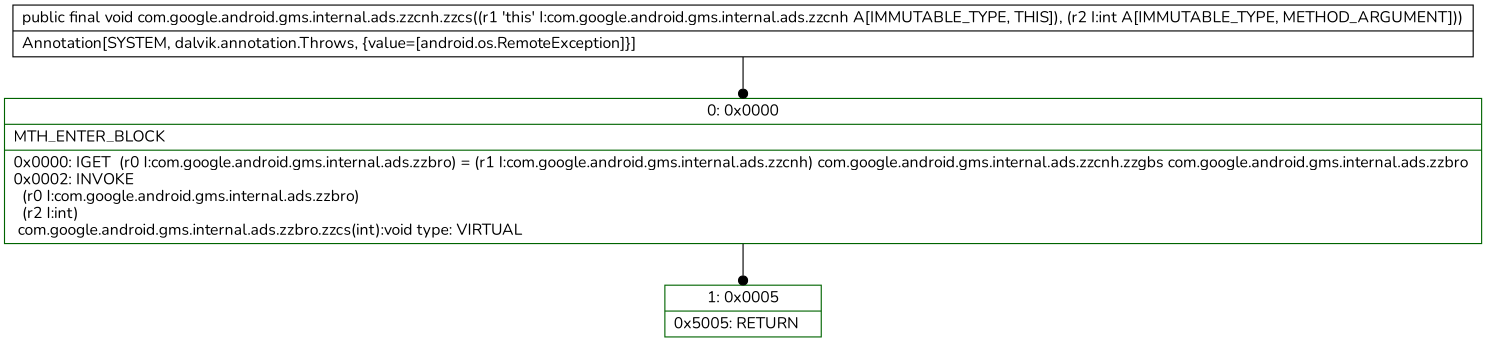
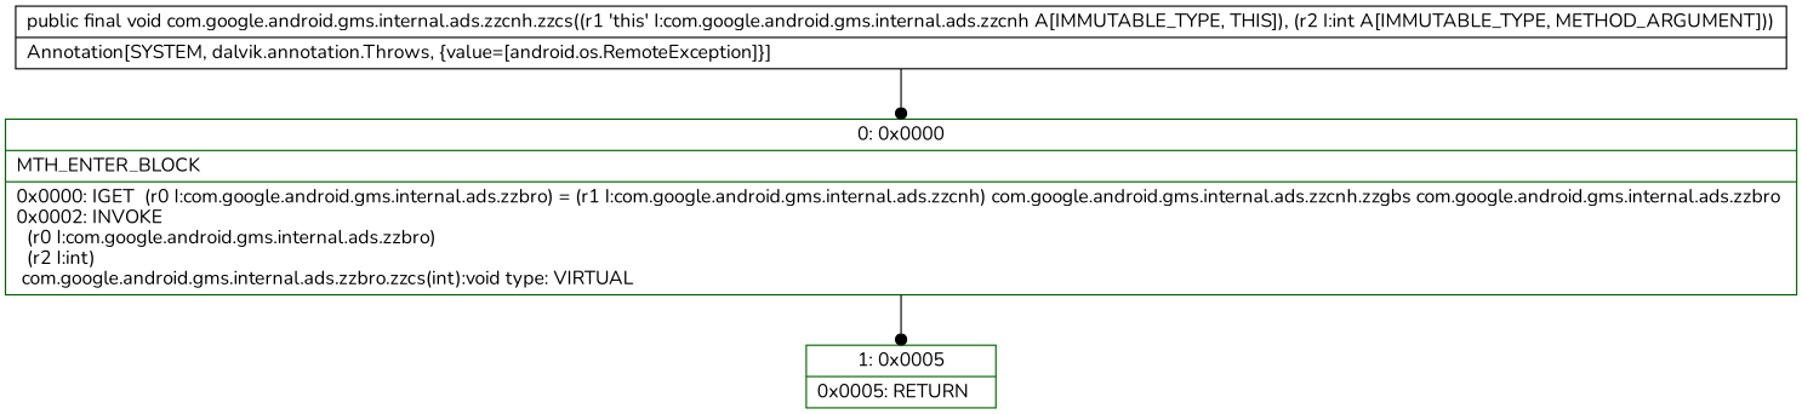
  digraph {
    fontname=Nunito
    node [shape=record color=darkgreen fontname=Nunito]
    edge [arrowhead=dot fontname=Nunito]
    n1 [label="{0\:\ 0x0000|MTH_ENTER_BLOCK\l|0x0000: IGET  (r0 I:com.google.android.gms.internal.ads.zzbro) = (r1 I:com.google.android.gms.internal.ads.zzcnh) com.google.android.gms.internal.ads.zzcnh.zzgbs com.google.android.gms.internal.ads.zzbro \l0x0002: INVOKE  \l  (r0 I:com.google.android.gms.internal.ads.zzbro)\l  (r2 I:int)\l com.google.android.gms.internal.ads.zzbro.zzcs(int):void type: VIRTUAL \l}"]
-   n2 [label="{1\:\ 0x0005|0x5005: RETURN   \l}"]
+   n2 [label="{1\:\ 0x0005|0x0005: RETURN   \l}"]
    n3 [label="{public final void com.google.android.gms.internal.ads.zzcnh.zzcs((r1 'this' I:com.google.android.gms.internal.ads.zzcnh A[IMMUTABLE_TYPE, THIS]), (r2 I:int A[IMMUTABLE_TYPE, METHOD_ARGUMENT]))  | Annotation[SYSTEM, dalvik.annotation.Throws, \{value=[android.os.RemoteException]\}]\l}" color=black]
    n1 -> n2
    n3 -> n1
  }
